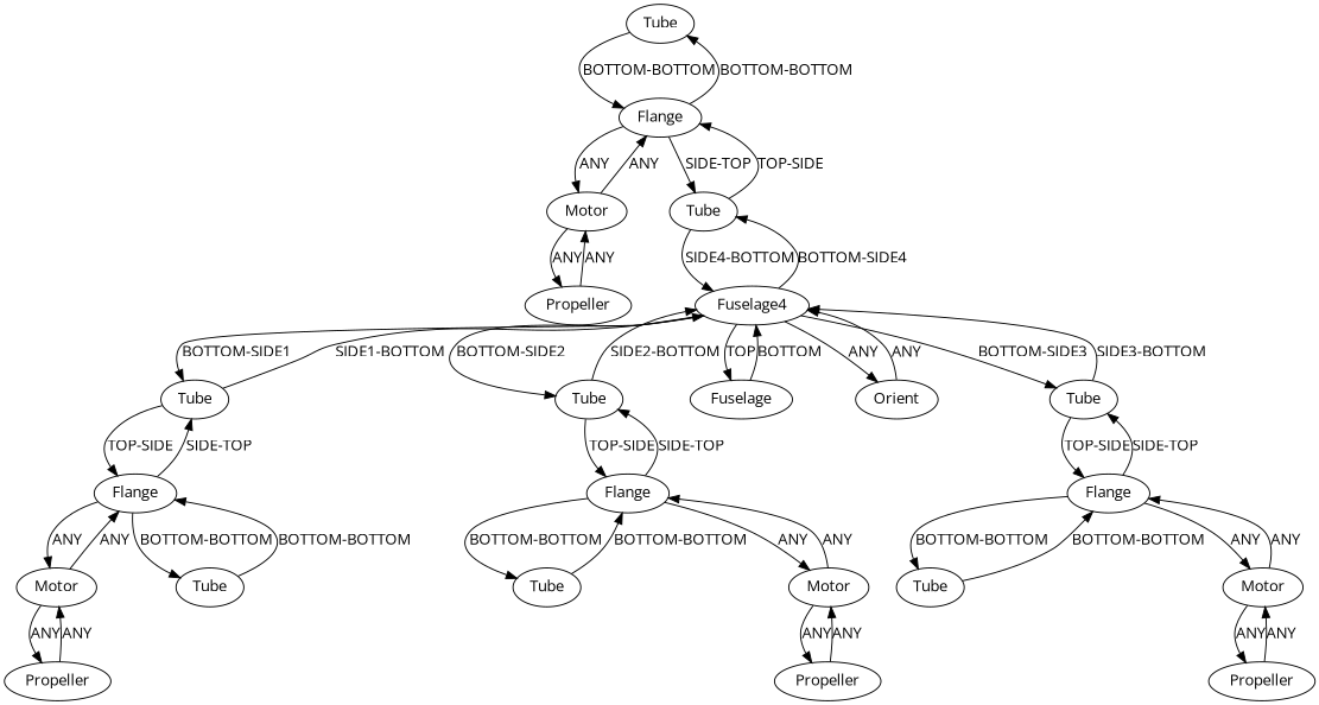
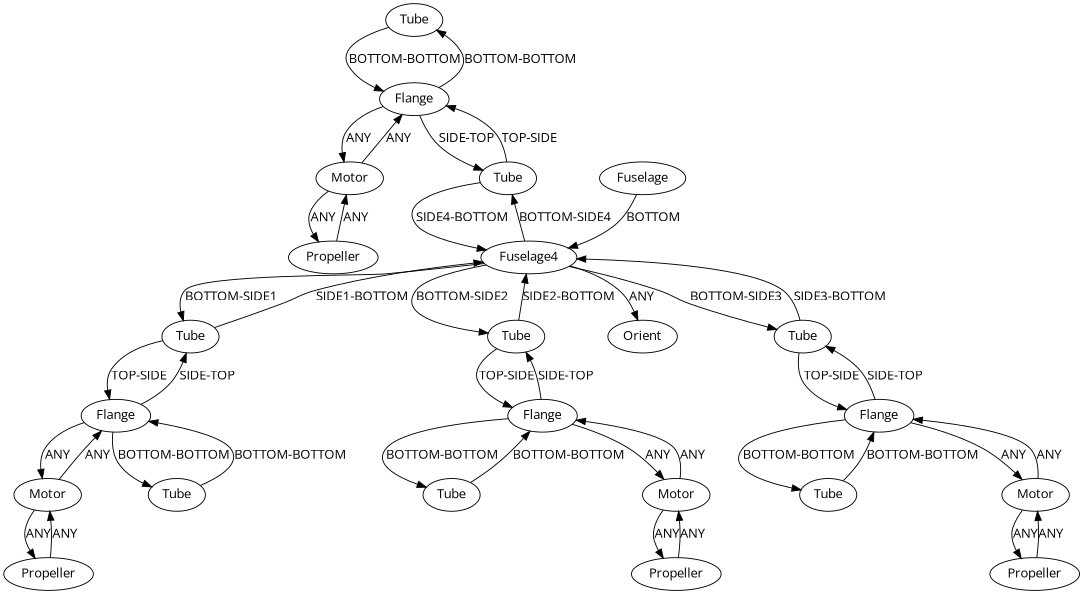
  digraph {
    fontname="Open Sans"
    node [fontname="Open Sans"]
    edge [fontname="Open Sans"]
    n1 [instance=Tube_instance_1 label=Tube]
    n2 [instance=Flange_instance_2 label=Flange]
    n3 [instance=Motor_instance_2 label=Motor]
    n4 [instance=Tube_instance_7 label=Tube]
    n5 [instance=Motor_instance_1 label=Motor]
    n6 [instance=Propeller_instance_2 label=Propeller]
    n7 [instance=Flange_instance_4 label=Flange]
    n8 [instance=Tube_instance_2 label=Tube]
    n9 [instance=Tube_instance_4 label=Tube]
    n10 [instance=Hub4_instance_1 label=Fuselage4]
    n11 [instance=Tube_instance_6 label=Tube]
    n12 [instance=Fuselage_instance_1 label=Fuselage]
    n13 [instance=Orient label=Orient]
    n14 [instance=Tube_instance_8 label=Tube]
    n15 [instance=Tube_instance_3 label=Tube]
    n16 [instance=Flange_instance_3 label=Flange]
    n17 [instance=Motor_instance_4 label=Motor]
    n18 [instance=Propeller_instance_1 label=Propeller]
    n19 [instance=Flange_instance_1 label=Flange]
    n20 [instance=Tube_instance_5 label=Tube]
    n21 [instance=Motor_instance_3 label=Motor]
    n22 [instance=Propeller_instance_4 label=Propeller]
    n23 [instance=Propeller_instance_3 label=Propeller]
    n1 -> n2 [label="BOTTOM-BOTTOM"]
    n2 -> n1 [label="BOTTOM-BOTTOM"]
    n2 -> n3 [label=ANY]
    n2 -> n4 [label="SIDE-TOP"]
    n3 -> n2 [label=ANY]
    n3 -> n18 [label=ANY]
    n4 -> n2 [label="TOP-SIDE"]
    n4 -> n10 [label="SIDE4-BOTTOM"]
    n5 -> n6 [label=ANY]
    n5 -> n7 [label=ANY]
    n6 -> n5 [label=ANY]
    n7 -> n5 [label=ANY]
    n7 -> n8 [label="SIDE-TOP"]
    n7 -> n9 [label="BOTTOM-BOTTOM"]
    n8 -> n7 [label="TOP-SIDE"]
    n8 -> n10 [label="SIDE1-BOTTOM"]
    n9 -> n7 [label="BOTTOM-BOTTOM"]
    n10 -> n4 [label="BOTTOM-SIDE4"]
    n10 -> n8 [label="BOTTOM-SIDE1"]
    n10 -> n11 [label="BOTTOM-SIDE2"]
-   n10 -> n12 [label=TOP]
    n10 -> n13 [label=ANY]
    n10 -> n14 [label="BOTTOM-SIDE3"]
    n11 -> n10 [label="SIDE2-BOTTOM"]
    n11 -> n19 [label="TOP-SIDE"]
    n12 -> n10 [label=BOTTOM]
-   n13 -> n10 [label=ANY]
    n14 -> n10 [label="SIDE3-BOTTOM"]
    n14 -> n16 [label="TOP-SIDE"]
    n15 -> n16 [label="BOTTOM-BOTTOM"]
    n16 -> n14 [label="SIDE-TOP"]
    n16 -> n15 [label="BOTTOM-BOTTOM"]
    n16 -> n17 [label=ANY]
    n17 -> n16 [label=ANY]
    n17 -> n23 [label=ANY]
    n18 -> n3 [label=ANY]
    n19 -> n11 [label="SIDE-TOP"]
    n19 -> n20 [label="BOTTOM-BOTTOM"]
    n19 -> n21 [label=ANY]
    n20 -> n19 [label="BOTTOM-BOTTOM"]
    n21 -> n19 [label=ANY]
    n21 -> n22 [label=ANY]
    n22 -> n21 [label=ANY]
    n23 -> n17 [label=ANY]
  }
